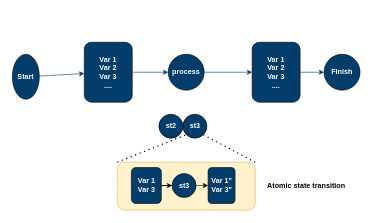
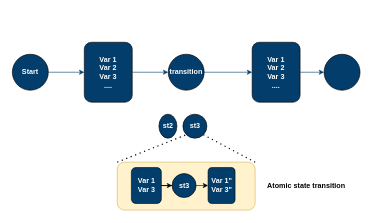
  <mxCell id="0" />
  <mxCell id="1" parent="0" />
- <mxCell id="2" value="Start" style="ellipse;whiteSpace=wrap;html=1;fillColor=#023d6b;fontColor=white;fontStyle=1" parent="1" vertex="1"><mxGeometry x="20" y="90" width="45" height="75" as="geometry" /></mxCell>
+ <mxCell id="2" value="Start" style="ellipse;whiteSpace=wrap;html=1;fillColor=#023d6b;fontColor=white;fontStyle=1" parent="1" vertex="1"><mxGeometry x="20" y="90" width="60" height="60" as="geometry" /></mxCell>
  <mxCell id="3" value="Var 1&lt;div&gt;Var 2&lt;/div&gt;&lt;div&gt;Var 3&lt;/div&gt;&lt;div&gt;....&lt;/div&gt;" style="rounded=1;whiteSpace=wrap;html=1;fillColor=#023d6b;fontColor=white;fontStyle=1" parent="1" vertex="1"><mxGeometry x="140" y="70" width="80" height="100" as="geometry" /></mxCell>
- <mxCell id="4" value="process" style="ellipse;whiteSpace=wrap;html=1;aspect=fixed;fillColor=#023d6b;fontColor=white;fontStyle=1" parent="1" vertex="1"><mxGeometry x="280" y="90" width="60" height="60" as="geometry" /></mxCell>
+ <mxCell id="4" value="transition" style="ellipse;whiteSpace=wrap;html=1;aspect=fixed;fillColor=#023d6b;fontColor=white;fontStyle=1" parent="1" vertex="1"><mxGeometry x="280" y="90" width="60" height="60" as="geometry" /></mxCell>
  <mxCell id="5" value="Var 1&lt;div&gt;Var 2&lt;/div&gt;&lt;div&gt;Var 3&lt;/div&gt;&lt;div&gt;....&lt;/div&gt;" style="rounded=1;whiteSpace=wrap;html=1;fillColor=#023d6b;fontColor=white;fontStyle=1" parent="1" vertex="1"><mxGeometry x="420" y="70" width="80" height="100" as="geometry" /></mxCell>
  <mxCell id="6" value="" style="ellipse;whiteSpace=wrap;html=1;fillColor=#023d6b;fontColor=white;" parent="1" vertex="1"><mxGeometry x="540" y="90" width="60" height="60" as="geometry" /></mxCell>
- <mxCell id="7" value="Finish" style="text;html=1;strokeColor=none;fillColor=none;align=center;verticalAlign=middle;whiteSpace=wrap;rounded=0;fontColor=white;fontStyle=1" parent="1" vertex="1"><mxGeometry x="540" y="110" width="60" height="20" as="geometry" /></mxCell>
  <mxCell id="8" value="" style="endArrow=classic;html=1;rounded=0;strokeColor=#023d6b;" parent="1" source="2" target="3" edge="1"><mxGeometry width="50" height="50" relative="1" as="geometry"><mxPoint x="100" y="120" as="sourcePoint" /><mxPoint x="150" y="70" as="targetPoint" /></mxGeometry></mxCell>
  <mxCell id="9" value="" style="endArrow=classic;html=1;rounded=0;strokeColor=#023d6b;" parent="1" source="3" target="4" edge="1"><mxGeometry width="50" height="50" relative="1" as="geometry"><mxPoint x="220" y="120" as="sourcePoint" /><mxPoint x="270" y="70" as="targetPoint" /></mxGeometry></mxCell>
  <mxCell id="10" value="" style="endArrow=classic;html=1;rounded=0;strokeColor=#023d6b;" parent="1" source="4" target="5" edge="1"><mxGeometry width="50" height="50" relative="1" as="geometry"><mxPoint x="360" y="120" as="sourcePoint" /><mxPoint x="410" y="70" as="targetPoint" /></mxGeometry></mxCell>
  <mxCell id="11" value="" style="endArrow=classic;html=1;rounded=0;strokeColor=#023d6b;" parent="1" source="5" target="6" edge="1"><mxGeometry width="50" height="50" relative="1" as="geometry"><mxPoint x="500" y="120" as="sourcePoint" /><mxPoint x="550" y="70" as="targetPoint" /></mxGeometry></mxCell>
  <mxCell id="12" value="" style="shape=image;html=1;verticalAlign=top;verticalLabelPosition=bottom;labelBackgroundColor=#ffffff;imageAspect=0;aspect=fixed;image=https://cdn0.iconfinder.com/data/icons/business-startup-10/50/56-128.png" vertex="1" parent="1"><mxGeometry x="250" y="20" width="60" height="60" as="geometry" /></mxCell>
- <mxCell id="13" value="st2" style="ellipse;whiteSpace=wrap;html=1;aspect=fixed;fillColor=#023d6b;fontColor=white;fontStyle=1" vertex="1" parent="1"><mxGeometry x="264.5" y="190" width="40" height="40" as="geometry" /></mxCell>
+ <mxCell id="13" value="st2" style="ellipse;whiteSpace=wrap;html=1;aspect=fixed;fillColor=#023d6b;fontColor=white;fontStyle=1" vertex="1" parent="1"><mxGeometry x="264.5" y="190" width="30" height="40" as="geometry" /></mxCell>
  <mxCell id="14" value="st3" style="ellipse;whiteSpace=wrap;html=1;aspect=fixed;fillColor=#023d6b;fontColor=white;fontStyle=1" vertex="1" parent="1"><mxGeometry x="304.5" y="190" width="40" height="40" as="geometry" /></mxCell>
  <mxCell id="15" value="" style="rounded=1;whiteSpace=wrap;html=1;fillColor=#fff2cc;strokeColor=#d6b656;" vertex="1" parent="1"><mxGeometry x="195" y="270" width="230" height="80" as="geometry" /></mxCell>
  <mxCell id="16" value="" style="edgeStyle=orthogonalEdgeStyle;rounded=0;orthogonalLoop=1;jettySize=auto;html=1;" edge="1" parent="1" source="17" target="20"><mxGeometry relative="1" as="geometry" /></mxCell>
  <mxCell id="17" value="Var 1&lt;div&gt;Var 3&lt;/div&gt;" style="rounded=1;whiteSpace=wrap;html=1;fillColor=#023d6b;fontColor=white;fontStyle=1" vertex="1" parent="1"><mxGeometry x="218.5" y="279" width="50" height="60" as="geometry" /></mxCell>
  <mxCell id="18" value="Var 1&quot;&lt;div&gt;Var 3&quot;&lt;/div&gt;" style="rounded=1;whiteSpace=wrap;html=1;fillColor=#023d6b;fontColor=white;fontStyle=1" vertex="1" parent="1"><mxGeometry x="346.5" y="279" width="45" height="60" as="geometry" /></mxCell>
  <mxCell id="19" style="edgeStyle=orthogonalEdgeStyle;rounded=0;orthogonalLoop=1;jettySize=auto;html=1;exitX=1;exitY=0.5;exitDx=0;exitDy=0;entryX=0;entryY=0.5;entryDx=0;entryDy=0;" edge="1" parent="1" source="20" target="18"><mxGeometry relative="1" as="geometry" /></mxCell>
  <mxCell id="20" value="st3" style="ellipse;whiteSpace=wrap;html=1;aspect=fixed;fillColor=#023d6b;fontColor=white;fontStyle=1" vertex="1" parent="1"><mxGeometry x="286.5" y="289" width="40" height="40" as="geometry" /></mxCell>
  <mxCell id="21" value="" style="endArrow=none;dashed=1;html=1;dashPattern=1 3;strokeWidth=2;rounded=0;entryX=0;entryY=1;entryDx=0;entryDy=0;exitX=0;exitY=0;exitDx=0;exitDy=0;" edge="1" parent="1" source="15" target="14"><mxGeometry width="50" height="50" relative="1" as="geometry"><mxPoint x="300" y="220" as="sourcePoint" /><mxPoint x="350" y="170" as="targetPoint" /></mxGeometry></mxCell>
  <mxCell id="22" value="" style="endArrow=none;dashed=1;html=1;dashPattern=1 3;strokeWidth=2;rounded=0;entryX=1;entryY=0;entryDx=0;entryDy=0;exitX=1;exitY=1;exitDx=0;exitDy=0;" edge="1" parent="1" source="14" target="15"><mxGeometry width="50" height="50" relative="1" as="geometry"><mxPoint x="300" y="220" as="sourcePoint" /><mxPoint x="350" y="170" as="targetPoint" /></mxGeometry></mxCell>
  <mxCell id="23" value="&lt;b&gt;Atomic state transition&lt;/b&gt;" style="text;html=1;align=center;verticalAlign=middle;resizable=0;points=[];autosize=1;strokeColor=none;fillColor=none;" vertex="1" parent="1"><mxGeometry x="435" y="295" width="150" height="30" as="geometry" /></mxCell>
